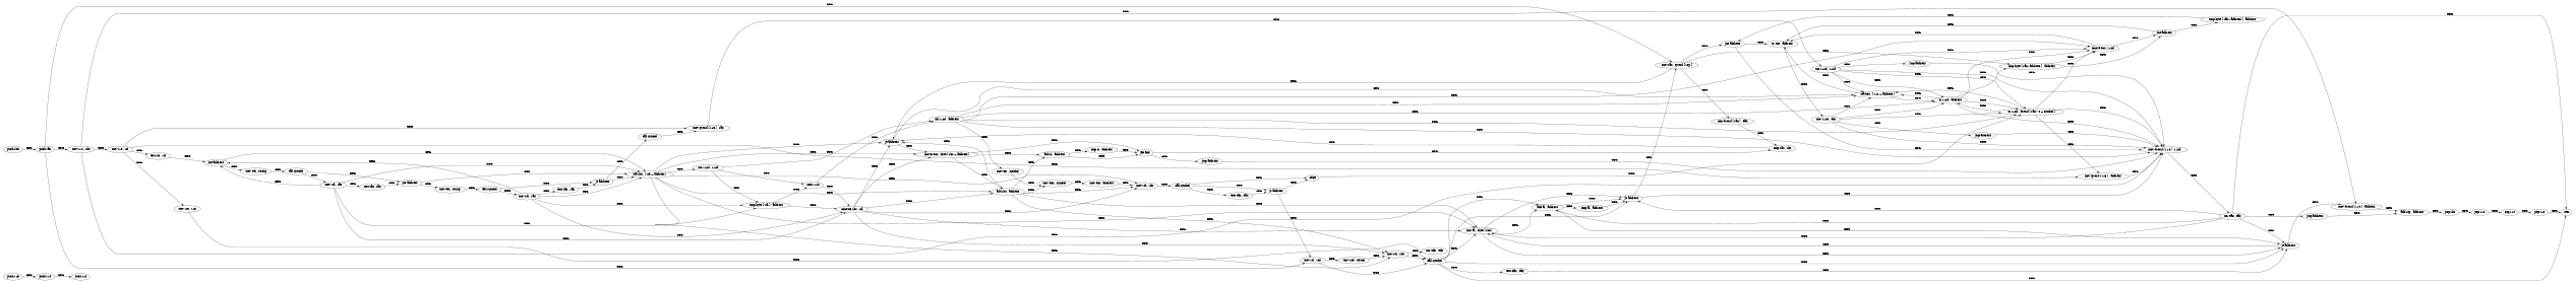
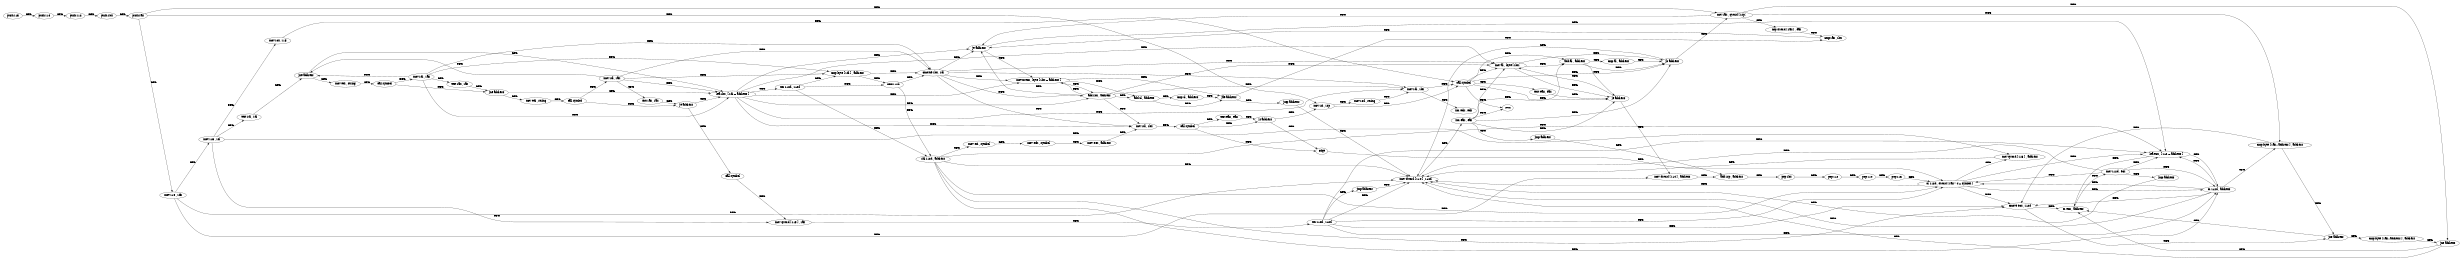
  digraph {
    rankdir=LR
    n1 [label="push r15"]
    n2 [label="push r14"]
    n3 [label="push r12"]
    n4 [label="push rbx"]
    n5 [label="push rax"]
    n6 [label="mov r14 , rdx"]
    n7 [label="mov rsi , rsp"]
    n8 [label="mov rax , qword [ rsp ]"]
    n9 [label="mov r15 , rsi"]
    n10 [label="mov dword [ r14 ] , address"]
    n11 [label="mov dword [ r14 ] , r12d"]
    n12 [label="mov r8d , string"]
    n13 [label="call symbol"]
    n14 [label="je address"]
    n15 [label="nop dword [ rax ] , eax"]
    n16 [label="cmp byte [ rax - address ] , address"]
    n17 [label="jne address"]
    n18 [label="test rdi , rdi"]
    n19 [label="mov rcx , r15"]
    n20 [label="mov qword [ r15 ] , address"]
    n21 [label="mov qword [ r15 ] , rax"]
    n22 [label="add rsp , address"]
    n23 [label="xor eax , eax"]
    n24 [label="jne address"]
    n25 [label="xor r12d , r12d"]
    n26 [label="lea rbx , [ rdi + address ]"]
    n27 [label="mov edi , string"]
    n28 [label="xor r12d , r12d"]
    n29 [label="mov rdi , rbx"]
    n30 [label="mov rdi , rbx"]
    n31 [label="mov al , byte [ rbx ]"]
    n32 [label="movzx ecx , byte [ rbx + address ]"]
    n33 [label="add rbx , address"]
    n34 [label="call symbol"]
    n35 [label="cmp byte [ rdi ] , address"]
    n36 [label="sete r12b"]
    n37 [label="shl r12d , address"]
    n38 [label="call symbol"]
    n39 [label="xor edx , edx"]
    n40 [label="je address"]
    n41 [label="add al , address"]
    n42 [label="jb address"]
    n43 [label="add cl , address"]
-   n44 [label="jae add"]
+   n44 [label="jae address"]
    n45 [label="lea ecx , [ r12 + address ]"]
    n46 [label="mov rdi , rax"]
    n47 [label="jne address"]
    n48 [label="cmovne rbx , rdi"]
    n49 [label="mov esi , symbol"]
    n50 [label="or r12d , dword [ rax * 4 + symbol ]"]
    n51 [label="or r12d , address"]
    n52 [label="cmove ecx , r12d"]
    n53 [label="mov edx , symbol"]
    n54 [label="or ecx , address"]
    n55 [label="jne address"]
    n56 [label="mov ecx , address"]
    n57 [label="test eax , eax"]
    n58 [label="js address"]
    n59 [label=cdqe]
    n60 [label="test eax , eax"]
    n61 [label=retn]
    n62 [label="test rax , rax"]
    n63 [label="mov edi , string"]
    n64 [label="call symbol"]
    n65 [label="mov rdi , rax"]
    n66 [label="je address"]
    n67 [label="cmp al , address"]
    n68 [label="pop rbx"]
    n69 [label="jmp address"]
    n70 [label="test rax , rax"]
    n71 [label="call symbol"]
    n72 [label="cmp rax , rbx"]
    n73 [label="pop r12"]
    n74 [label="pop r14"]
    n75 [label="pop r15"]
    n76 [label="jmp address"]
    n77 [label="mov r12d , ecx"]
    n78 [label="cmp byte [ rax - address ] , address"]
    n79 [label="jmp address"]
    n80 [label="cmp cl , address"]
    n81 [label="jmp address"]
    n1 -> n2 [label=CFG]
    n2 -> n3 [label=CFG]
+   n3 -> n4 [label=CFG]
    n4 -> n5 [label=CFG]
    n5 -> n6 [label=CFG]
    n5 -> n7 [label=DFG]
    n5 -> n8 [label=DFG]
    n6 -> n9 [label=CFG]
    n6 -> n10 [label=DFG]
    n6 -> n11 [label=DFG]
    n7 -> n12 [label=CFG]
    n7 -> n13 [label=DFG]
    n8 -> n14 [label=DFG]
    n8 -> n15 [label=CFG]
    n8 -> n16 [label=DFG]
    n8 -> n17 [label=DFG]
    n9 -> n18 [label=CFG]
    n9 -> n19 [label=DFG]
    n9 -> n20 [label=DFG]
    n9 -> n21 [label=DFG]
    n10 -> n22 [label=CFG]
    n11 -> n23 [label=CFG]
    n12 -> n30 [label=CFG]
    n13 -> n31 [label=DFG]
    n13 -> n40 [label=DFG]
    n13 -> n41 [label=DFG]
    n13 -> n42 [label=DFG]
    n13 -> n60 [label=CFG]
    n13 -> n61 [label=DFG]
    n14 -> n32 [label=CFG]
    n14 -> n45 [label=CFG]
    n15 -> n72 [label=CFG]
    n16 -> n52 [label=DFG]
    n16 -> n55 [label=DFG]
    n17 -> n11 [label=CFG]
    n17 -> n54 [label=CFG]
    n18 -> n24 [label=CFG]
    n19 -> n13 [label=DFG]
    n20 -> n11 [label=CFG]
    n21 -> n25 [label=CFG]
    n22 -> n68 [label=CFG]
    n23 -> n31 [label=DFG]
    n23 -> n40 [label=DFG]
    n23 -> n41 [label=DFG]
    n23 -> n42 [label=DFG]
    n23 -> n61 [label=DFG]
    n23 -> n69 [label=CFG]
    n24 -> n26 [label=CFG]
    n24 -> n27 [label=CFG]
    n25 -> n11 [label=DFG]
    n25 -> n45 [label=DFG]
    n25 -> n50 [label=DFG]
    n25 -> n51 [label=DFG]
    n25 -> n52 [label=DFG]
    n25 -> n76 [label=CFG]
    n26 -> n14 [label=DFG]
    n26 -> n28 [label=CFG]
    n26 -> n29 [label=DFG]
    n26 -> n30 [label=DFG]
    n26 -> n31 [label=DFG]
    n26 -> n32 [label=DFG]
    n26 -> n33 [label=DFG]
    n27 -> n34 [label=CFG]
    n28 -> n35 [label=CFG]
    n28 -> n36 [label=DFG]
    n28 -> n37 [label=DFG]
    n29 -> n38 [label=DFG]
    n30 -> n13 [label=DFG]
    n30 -> n39 [label=CFG]
    n31 -> n40 [label=DFG]
    n31 -> n41 [label=DFG]
    n31 -> n42 [label=DFG]
    n32 -> n33 [label=CFG]
    n32 -> n43 [label=DFG]
    n32 -> n44 [label=DFG]
    n33 -> n14 [label=DFG]
    n33 -> n29 [label=DFG]
    n33 -> n30 [label=DFG]
    n33 -> n31 [label=DFG]
-   n33 -> n53 [label=DFG]
+   n33 -> n32 [label=DFG]
    n33 -> n43 [label=CFG]
    n34 -> n46 [label=DFG]
    n34 -> n47 [label=DFG]
    n35 -> n36 [label=DFG]
    n35 -> n48 [label=DFG]
    n36 -> n37 [label=DFG]
    n36 -> n48 [label=CFG]
    n37 -> n11 [label=DFG]
    n37 -> n45 [label=DFG]
    n37 -> n49 [label=CFG]
    n37 -> n50 [label=DFG]
    n37 -> n51 [label=DFG]
    n37 -> n52 [label=DFG]
    n38 -> n57 [label=CFG]
    n38 -> n58 [label=DFG]
    n38 -> n59 [label=DFG]
    n40 -> n10 [label=CFG]
    n40 -> n31 [label=CFG]
    n41 -> n40 [label=DFG]
    n41 -> n42 [label=DFG]
    n41 -> n67 [label=CFG]
    n42 -> n8 [label=CFG]
    n42 -> n11 [label=CFG]
    n43 -> n44 [label=DFG]
    n43 -> n80 [label=CFG]
    n44 -> n72 [label=CFG]
    n44 -> n81 [label=CFG]
    n45 -> n51 [label=CFG]
    n45 -> n54 [label=DFG]
    n46 -> n24 [label=DFG]
    n46 -> n26 [label=DFG]
    n46 -> n35 [label=DFG]
    n46 -> n48 [label=DFG]
    n46 -> n62 [label=CFG]
    n47 -> n26 [label=CFG]
    n47 -> n63 [label=CFG]
    n48 -> n14 [label=DFG]
    n48 -> n29 [label=DFG]
    n48 -> n30 [label=DFG]
    n48 -> n31 [label=DFG]
    n48 -> n32 [label=DFG]
    n48 -> n33 [label=DFG]
    n49 -> n53 [label=CFG]
    n50 -> n11 [label=DFG]
    n50 -> n20 [label=CFG]
    n50 -> n45 [label=DFG]
    n50 -> n51 [label=DFG]
    n50 -> n52 [label=DFG]
    n51 -> n11 [label=DFG]
    n51 -> n16 [label=CFG]
    n51 -> n45 [label=DFG]
    n51 -> n50 [label=DFG]
    n51 -> n52 [label=DFG]
    n52 -> n54 [label=DFG]
    n52 -> n55 [label=CFG]
    n53 -> n56 [label=CFG]
    n54 -> n77 [label=DFG]
    n55 -> n54 [label=CFG]
    n55 -> n78 [label=CFG]
    n56 -> n29 [label=CFG]
    n57 -> n58 [label=CFG]
    n58 -> n7 [label=CFG]
    n58 -> n59 [label=CFG]
    n59 -> n50 [label=DFG]
    n60 -> n40 [label=CFG]
    n62 -> n47 [label=CFG]
    n63 -> n64 [label=CFG]
    n64 -> n65 [label=DFG]
    n64 -> n66 [label=DFG]
    n65 -> n24 [label=DFG]
    n65 -> n26 [label=DFG]
    n65 -> n35 [label=DFG]
    n65 -> n48 [label=DFG]
    n65 -> n70 [label=CFG]
    n66 -> n26 [label=CFG]
    n66 -> n71 [label=CFG]
    n67 -> n42 [label=CFG]
    n68 -> n73 [label=CFG]
    n69 -> n22 [label=CFG]
    n70 -> n66 [label=CFG]
    n71 -> n21 [label=DFG]
    n72 -> n14 [label=CFG]
    n73 -> n74 [label=CFG]
    n74 -> n75 [label=CFG]
-   n75 -> n61 [label=CFG]
+   n75 -> n50 [label=CFG]
    n76 -> n11 [label=CFG]
    n77 -> n11 [label=DFG]
    n77 -> n45 [label=DFG]
    n77 -> n50 [label=DFG]
    n77 -> n51 [label=DFG]
    n77 -> n79 [label=CFG]
    n78 -> n17 [label=CFG]
    n79 -> n11 [label=CFG]
    n80 -> n44 [label=CFG]
    n81 -> n11 [label=CFG]
  }
